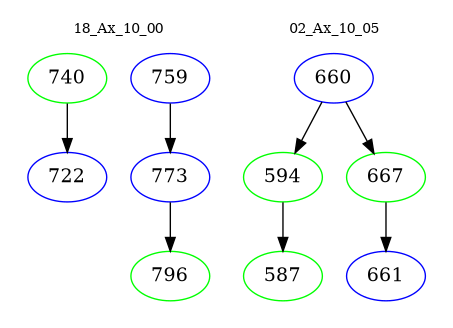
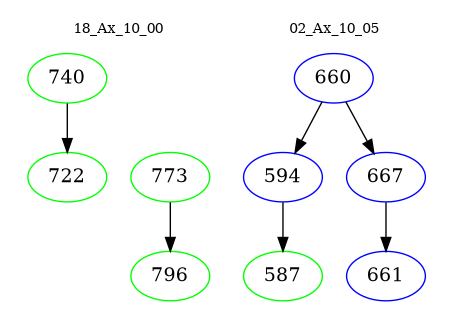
  digraph {
    node [color=blue]
    edge [color=black]
-   n1 [label=759]
    n2 [color=green label=740]
-   n3 [label=773]
-   n4 [label=722]
+   n3 [color=green label=773]
+   n4 [color=green label=722]
    n5 [color=green label=796]
    n6 [label=660]
-   n7 [color=green label=594]
-   n8 [color=green label=667]
+   n7 [label=594]
+   n8 [label=667]
    n9 [color=green label=587]
    n10 [label=661]
    subgraph cluster_1 {
      color=white
      fontsize=10
      label="18_Ax_10_00"
-     n1
      n2
      n3
      n4
      n5
    }
    subgraph cluster_2 {
      color=white
      fontsize=10
      label="02_Ax_10_05"
      n6
      n7
      n8
      n9
      n10
    }
-   n1 -> n3
    n2 -> n4
    n3 -> n5
    n6 -> n7
    n6 -> n8
    n7 -> n9
    n8 -> n10
  }
